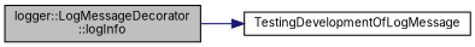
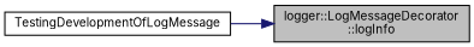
  digraph {
    rankdir=RL
    fontname=Inter
    node [color=black fontname=Inter fontsize=10 shape=record style=filled]
    n1 [fillcolor=grey75 fontcolor=black height=0.2 label="logger::LogMessageDecorator\l::logInfo" width=0.4]
    n2 [fillcolor=white height=0.2 label=TestingDevelopmentOfLogMessage width=0.4]
-   n2 -> n1 [color=midnightblue dir=back fontname=Inter fontsize=10 labelfontname=Helvetica labelfontsize=10 style=solid]
+   n1 -> n2 [color=midnightblue dir=back fontname=Inter fontsize=10 labelfontname=Helvetica labelfontsize=10 style=solid]
  }
